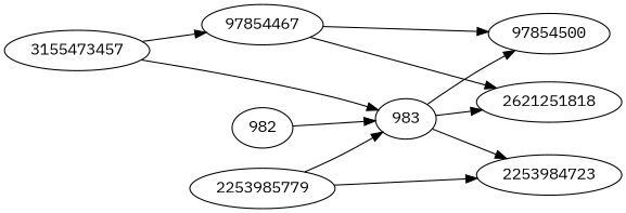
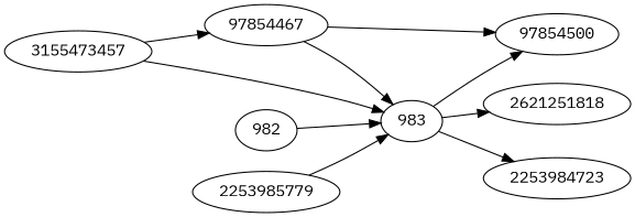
  strict digraph {
    fontname="IBM Plex Mono"
    rankdir=LR
    node [fontname="IBM Plex Mono"]
    edge [fontname="IBM Plex Mono"]
    97854467
    97854500
    983
    2253984723
    n5 [label=2621251818]
    3155473457
    982
    2253985779
    97854467 -> 97854500
-   97854467 -> n5
+   97854467 -> 983
    983 -> 97854500
    983 -> 2253984723
    983 -> n5
    3155473457 -> 97854467
    3155473457 -> 983
    982 -> 983
    2253985779 -> 983
-   2253985779 -> 2253984723
  }
